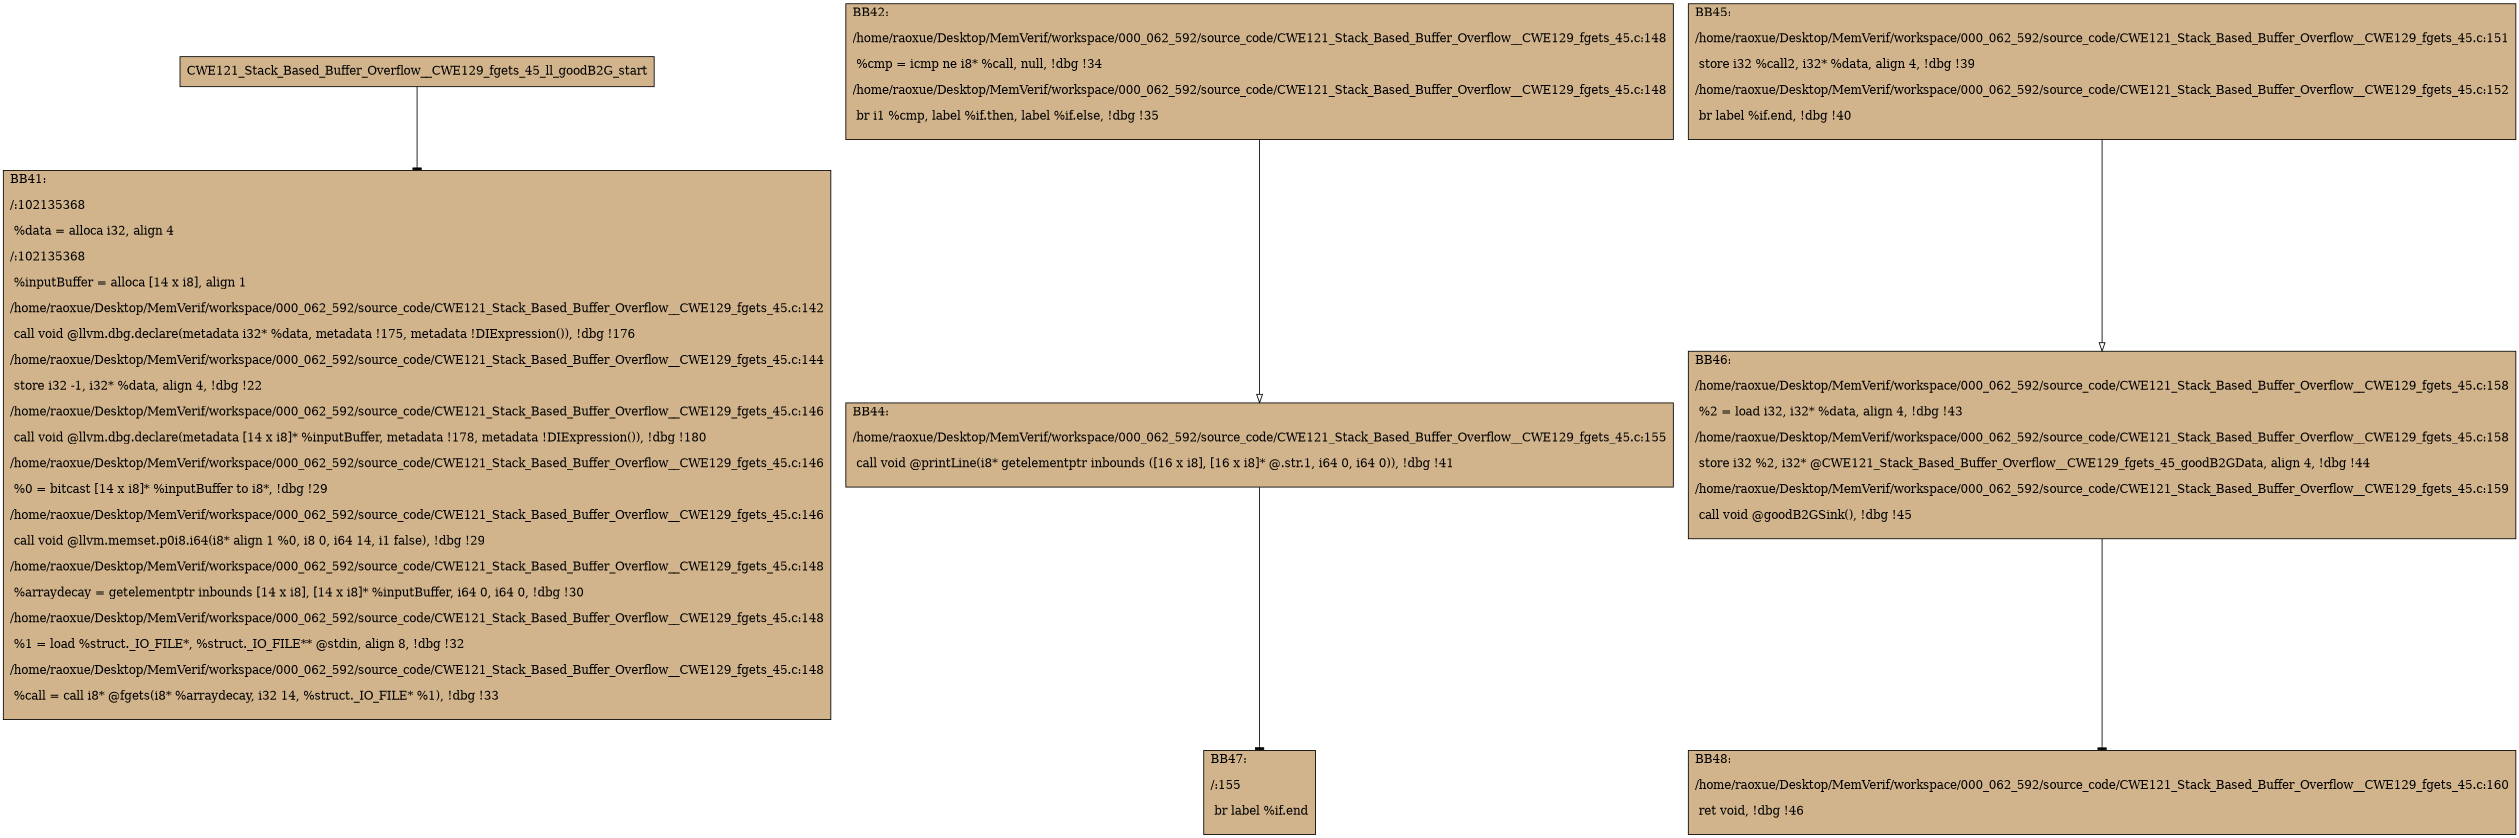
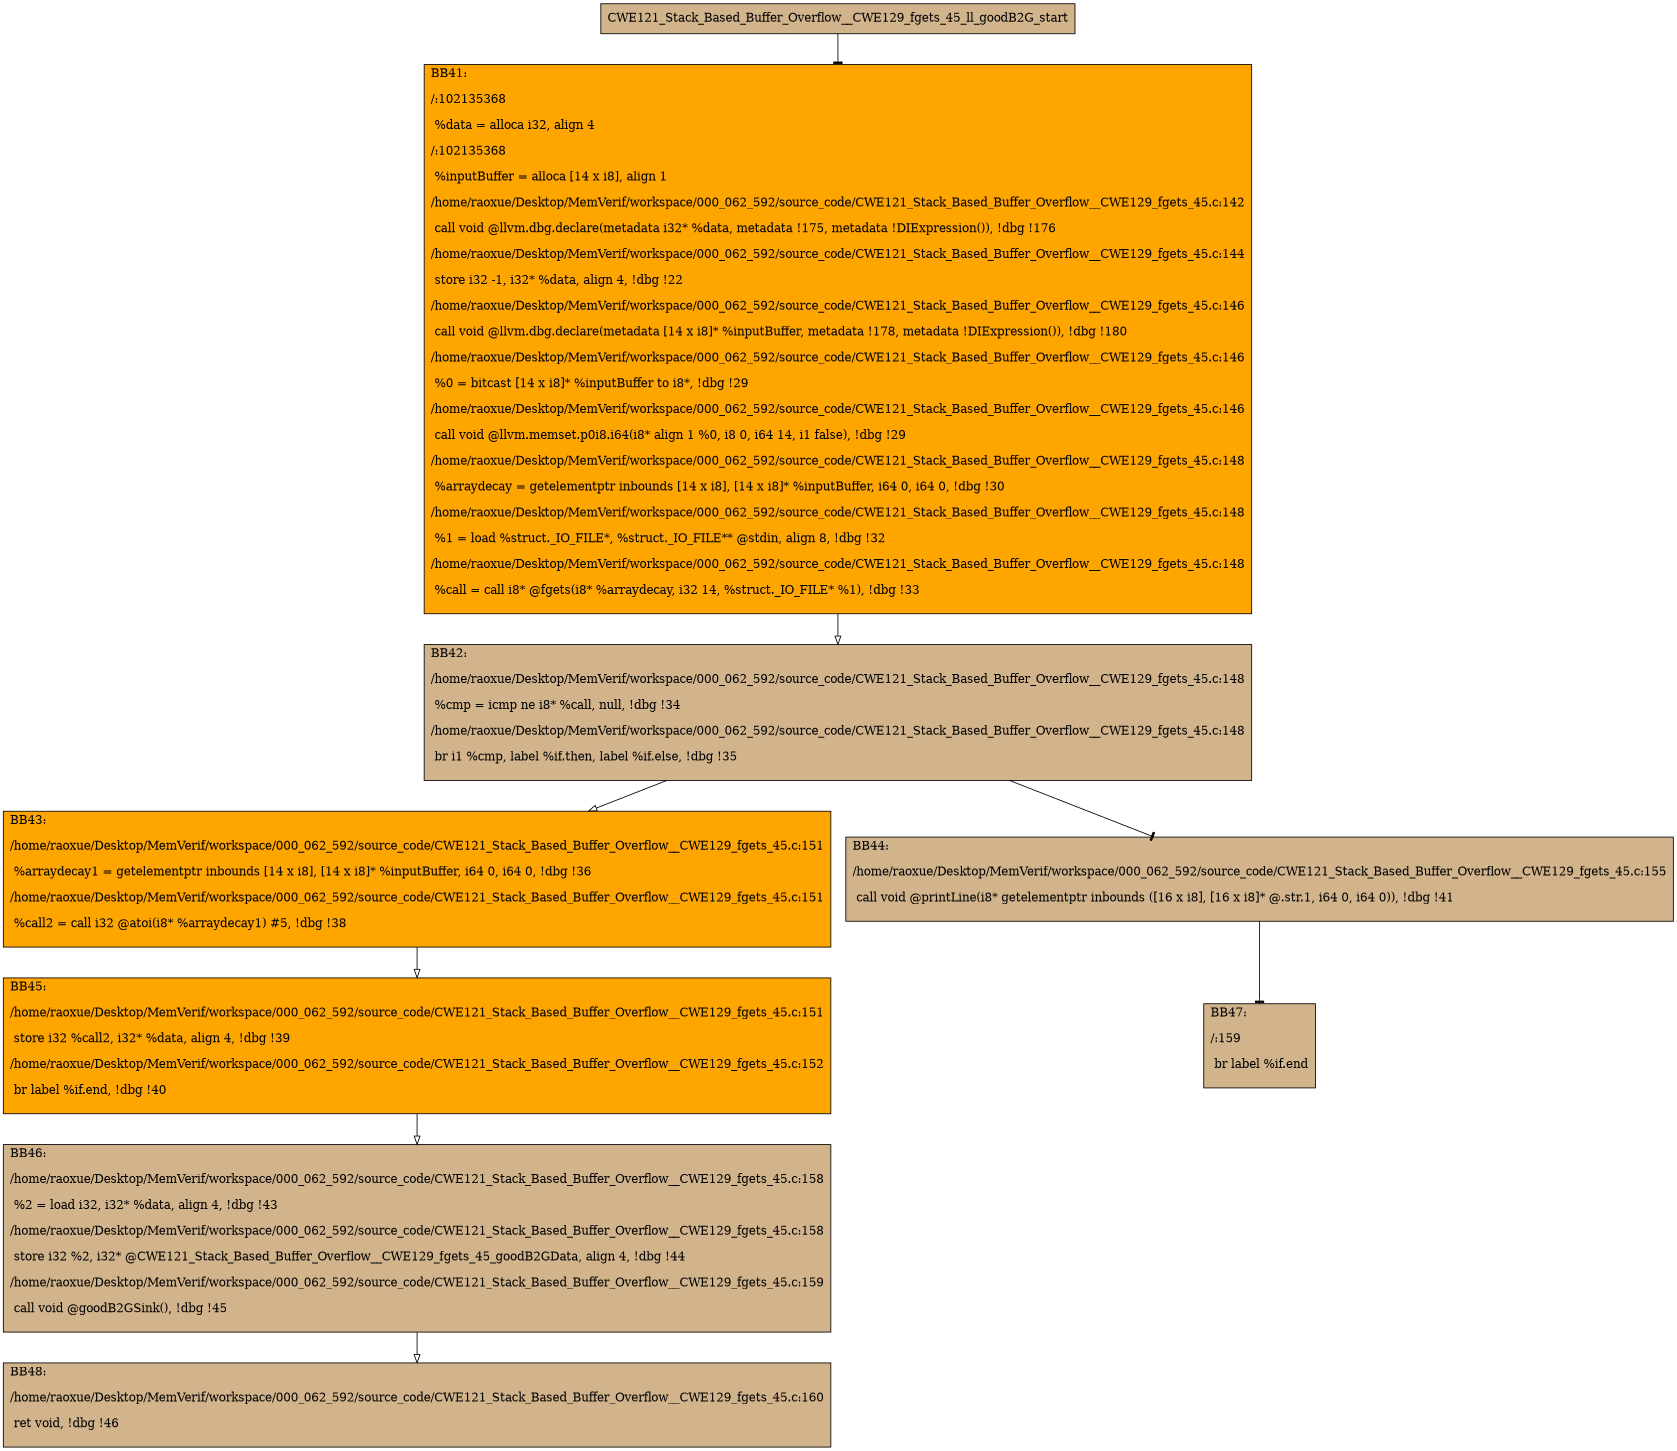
  digraph {
    node [fillcolor=tan shape=record style=filled]
    edge [arrowhead=tee]
    n1 [label="{CWE121_Stack_Based_Buffer_Overflow__CWE129_fgets_45_ll_goodB2G_start}"]
-   n2 [label="{BB41:\l\l/:102135368\l\n  %data = alloca i32, align 4\l\n/:102135368\l\n  %inputBuffer = alloca [14 x i8], align 1\l\n/home/raoxue/Desktop/MemVerif/workspace/000_062_592/source_code/CWE121_Stack_Based_Buffer_Overflow__CWE129_fgets_45.c:142\l\n  call void @llvm.dbg.declare(metadata i32* %data, metadata !175, metadata !DIExpression()), !dbg !176\l\n/home/raoxue/Desktop/MemVerif/workspace/000_062_592/source_code/CWE121_Stack_Based_Buffer_Overflow__CWE129_fgets_45.c:144\l\n  store i32 -1, i32* %data, align 4, !dbg !22\l\n/home/raoxue/Desktop/MemVerif/workspace/000_062_592/source_code/CWE121_Stack_Based_Buffer_Overflow__CWE129_fgets_45.c:146\l\n  call void @llvm.dbg.declare(metadata [14 x i8]* %inputBuffer, metadata !178, metadata !DIExpression()), !dbg !180\l\n/home/raoxue/Desktop/MemVerif/workspace/000_062_592/source_code/CWE121_Stack_Based_Buffer_Overflow__CWE129_fgets_45.c:146\l\n  %0 = bitcast [14 x i8]* %inputBuffer to i8*, !dbg !29\l\n/home/raoxue/Desktop/MemVerif/workspace/000_062_592/source_code/CWE121_Stack_Based_Buffer_Overflow__CWE129_fgets_45.c:146\l\n  call void @llvm.memset.p0i8.i64(i8* align 1 %0, i8 0, i64 14, i1 false), !dbg !29\l\n/home/raoxue/Desktop/MemVerif/workspace/000_062_592/source_code/CWE121_Stack_Based_Buffer_Overflow__CWE129_fgets_45.c:148\l\n  %arraydecay = getelementptr inbounds [14 x i8], [14 x i8]* %inputBuffer, i64 0, i64 0, !dbg !30\l\n/home/raoxue/Desktop/MemVerif/workspace/000_062_592/source_code/CWE121_Stack_Based_Buffer_Overflow__CWE129_fgets_45.c:148\l\n  %1 = load %struct._IO_FILE*, %struct._IO_FILE** @stdin, align 8, !dbg !32\l\n/home/raoxue/Desktop/MemVerif/workspace/000_062_592/source_code/CWE121_Stack_Based_Buffer_Overflow__CWE129_fgets_45.c:148\l\n  %call = call i8* @fgets(i8* %arraydecay, i32 14, %struct._IO_FILE* %1), !dbg !33\l\n}"]
+   n2 [fillcolor=orange label="{BB41:\l\l/:102135368\l\n  %data = alloca i32, align 4\l\n/:102135368\l\n  %inputBuffer = alloca [14 x i8], align 1\l\n/home/raoxue/Desktop/MemVerif/workspace/000_062_592/source_code/CWE121_Stack_Based_Buffer_Overflow__CWE129_fgets_45.c:142\l\n  call void @llvm.dbg.declare(metadata i32* %data, metadata !175, metadata !DIExpression()), !dbg !176\l\n/home/raoxue/Desktop/MemVerif/workspace/000_062_592/source_code/CWE121_Stack_Based_Buffer_Overflow__CWE129_fgets_45.c:144\l\n  store i32 -1, i32* %data, align 4, !dbg !22\l\n/home/raoxue/Desktop/MemVerif/workspace/000_062_592/source_code/CWE121_Stack_Based_Buffer_Overflow__CWE129_fgets_45.c:146\l\n  call void @llvm.dbg.declare(metadata [14 x i8]* %inputBuffer, metadata !178, metadata !DIExpression()), !dbg !180\l\n/home/raoxue/Desktop/MemVerif/workspace/000_062_592/source_code/CWE121_Stack_Based_Buffer_Overflow__CWE129_fgets_45.c:146\l\n  %0 = bitcast [14 x i8]* %inputBuffer to i8*, !dbg !29\l\n/home/raoxue/Desktop/MemVerif/workspace/000_062_592/source_code/CWE121_Stack_Based_Buffer_Overflow__CWE129_fgets_45.c:146\l\n  call void @llvm.memset.p0i8.i64(i8* align 1 %0, i8 0, i64 14, i1 false), !dbg !29\l\n/home/raoxue/Desktop/MemVerif/workspace/000_062_592/source_code/CWE121_Stack_Based_Buffer_Overflow__CWE129_fgets_45.c:148\l\n  %arraydecay = getelementptr inbounds [14 x i8], [14 x i8]* %inputBuffer, i64 0, i64 0, !dbg !30\l\n/home/raoxue/Desktop/MemVerif/workspace/000_062_592/source_code/CWE121_Stack_Based_Buffer_Overflow__CWE129_fgets_45.c:148\l\n  %1 = load %struct._IO_FILE*, %struct._IO_FILE** @stdin, align 8, !dbg !32\l\n/home/raoxue/Desktop/MemVerif/workspace/000_062_592/source_code/CWE121_Stack_Based_Buffer_Overflow__CWE129_fgets_45.c:148\l\n  %call = call i8* @fgets(i8* %arraydecay, i32 14, %struct._IO_FILE* %1), !dbg !33\l\n}"]
    n3 [label="{BB42:\l\l/home/raoxue/Desktop/MemVerif/workspace/000_062_592/source_code/CWE121_Stack_Based_Buffer_Overflow__CWE129_fgets_45.c:148\l\n  %cmp = icmp ne i8* %call, null, !dbg !34\l\n/home/raoxue/Desktop/MemVerif/workspace/000_062_592/source_code/CWE121_Stack_Based_Buffer_Overflow__CWE129_fgets_45.c:148\l\n  br i1 %cmp, label %if.then, label %if.else, !dbg !35\l\n}"]
+   n4 [fillcolor=orange label="{BB43:\l\l/home/raoxue/Desktop/MemVerif/workspace/000_062_592/source_code/CWE121_Stack_Based_Buffer_Overflow__CWE129_fgets_45.c:151\l\n  %arraydecay1 = getelementptr inbounds [14 x i8], [14 x i8]* %inputBuffer, i64 0, i64 0, !dbg !36\l\n/home/raoxue/Desktop/MemVerif/workspace/000_062_592/source_code/CWE121_Stack_Based_Buffer_Overflow__CWE129_fgets_45.c:151\l\n  %call2 = call i32 @atoi(i8* %arraydecay1) #5, !dbg !38\l\n}"]
    n5 [label="{BB44:\l\l/home/raoxue/Desktop/MemVerif/workspace/000_062_592/source_code/CWE121_Stack_Based_Buffer_Overflow__CWE129_fgets_45.c:155\l\n  call void @printLine(i8* getelementptr inbounds ([16 x i8], [16 x i8]* @.str.1, i64 0, i64 0)), !dbg !41\l\n}"]
-   n6 [label="{BB45:\l\l/home/raoxue/Desktop/MemVerif/workspace/000_062_592/source_code/CWE121_Stack_Based_Buffer_Overflow__CWE129_fgets_45.c:151\l\n  store i32 %call2, i32* %data, align 4, !dbg !39\l\n/home/raoxue/Desktop/MemVerif/workspace/000_062_592/source_code/CWE121_Stack_Based_Buffer_Overflow__CWE129_fgets_45.c:152\l\n  br label %if.end, !dbg !40\l\n}"]
-   n7 [label="{BB47:\l\l/:155\l\n  br label %if.end\l\n}"]
+   n6 [fillcolor=orange label="{BB45:\l\l/home/raoxue/Desktop/MemVerif/workspace/000_062_592/source_code/CWE121_Stack_Based_Buffer_Overflow__CWE129_fgets_45.c:151\l\n  store i32 %call2, i32* %data, align 4, !dbg !39\l\n/home/raoxue/Desktop/MemVerif/workspace/000_062_592/source_code/CWE121_Stack_Based_Buffer_Overflow__CWE129_fgets_45.c:152\l\n  br label %if.end, !dbg !40\l\n}"]
+   n7 [label="{BB47:\l\l/:159\l\n  br label %if.end\l\n}"]
    n8 [label="{BB46:\l\l/home/raoxue/Desktop/MemVerif/workspace/000_062_592/source_code/CWE121_Stack_Based_Buffer_Overflow__CWE129_fgets_45.c:158\l\n  %2 = load i32, i32* %data, align 4, !dbg !43\l\n/home/raoxue/Desktop/MemVerif/workspace/000_062_592/source_code/CWE121_Stack_Based_Buffer_Overflow__CWE129_fgets_45.c:158\l\n  store i32 %2, i32* @CWE121_Stack_Based_Buffer_Overflow__CWE129_fgets_45_goodB2GData, align 4, !dbg !44\l\n/home/raoxue/Desktop/MemVerif/workspace/000_062_592/source_code/CWE121_Stack_Based_Buffer_Overflow__CWE129_fgets_45.c:159\l\n  call void @goodB2GSink(), !dbg !45\l\n}"]
    n9 [label="{BB48:\l\l/home/raoxue/Desktop/MemVerif/workspace/000_062_592/source_code/CWE121_Stack_Based_Buffer_Overflow__CWE129_fgets_45.c:160\l\n  ret void, !dbg !46\l\n}"]
    n1 -> n2
-   n3 -> n5 [arrowhead=onormal]
+   n2 -> n3 [arrowhead=onormal]
+   n3 -> n4 [arrowhead=onormal]
+   n3 -> n5
+   n4 -> n6 [arrowhead=onormal]
    n5 -> n7
    n6 -> n8 [arrowhead=onormal]
-   n8 -> n9
+   n8 -> n9 [arrowhead=onormal]
  }
